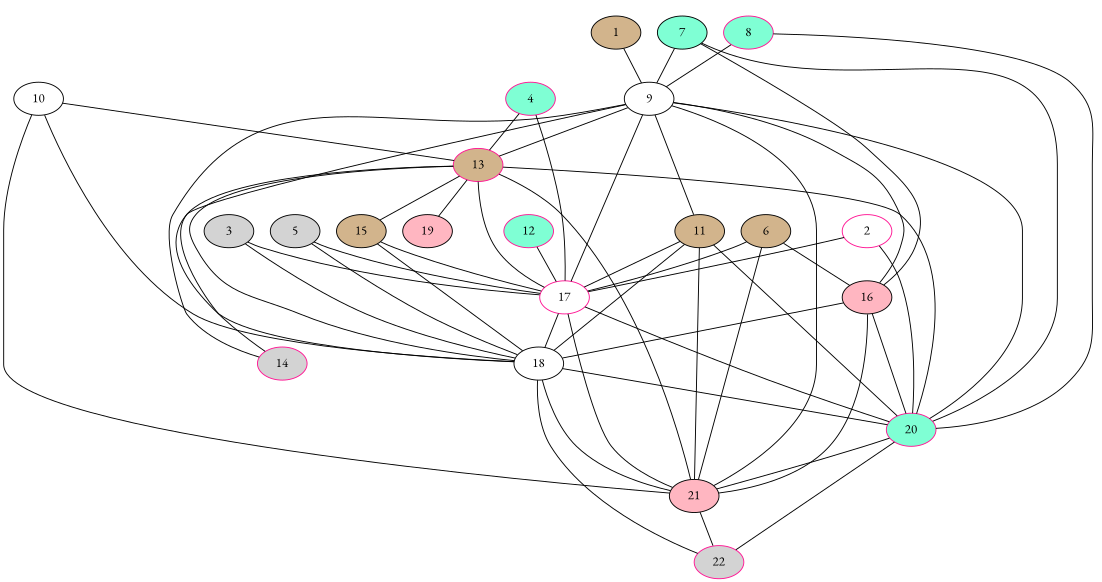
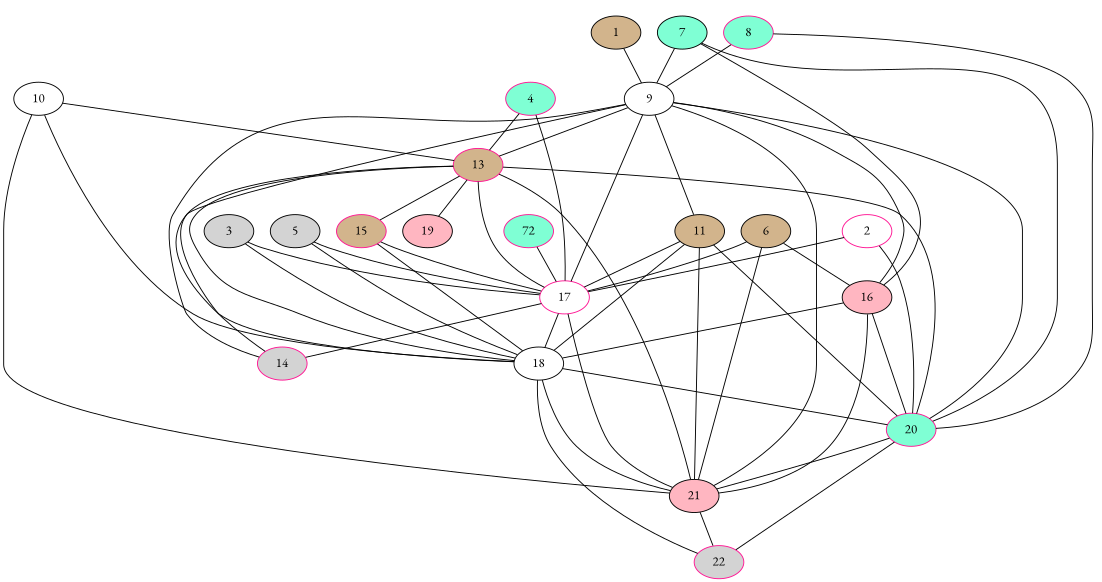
  graph {
    fontname="EB Garamond"
    node [color=black fillcolor=tan fontname="EB Garamond" style=filled]
    edge [fontname="EB Garamond" weight=1.0]
    1
    9 [fillcolor=white]
    17 [color=deeppink fillcolor=white]
    20 [color=deeppink fillcolor=aquamarine]
    18 [fillcolor=white]
    13 [color=deeppink]
    16 [fillcolor=lightpink]
    21 [fillcolor=lightpink]
    11
    14 [color=deeppink fillcolor=lightgrey]
    2 [color=deeppink fillcolor=white]
    22 [color=deeppink fillcolor=lightgrey]
    3 [fillcolor=lightgrey]
    4 [color=deeppink fillcolor=aquamarine]
-   15
+   15 [color=deeppink]
    19 [fillcolor=lightpink]
    5 [fillcolor=lightgrey]
    6
    7 [fillcolor=aquamarine]
    8 [color=deeppink fillcolor=aquamarine]
    10 [fillcolor=white]
-   12 [color=deeppink fillcolor=aquamarine]
+   12 [color=deeppink fillcolor=aquamarine label=72]
    1 -- 9
    9 -- 17 [weight=10.0]
    9 -- 20 [weight=5.0]
    9 -- 18 [weight=5.0]
    9 -- 13 [weight=6.0]
    9 -- 16
    9 -- 21 [weight=5.0]
    9 -- 11 [weight=2.0]
    9 -- 14
-   17 -- 20 [weight=3.0]
+   17 -- 14 [weight=3.0]
    17 -- 18 [weight=3.0]
    17 -- 21 [weight=3.0]
    20 -- 21
    20 -- 22 [weight=2.0]
    18 -- 20 [weight=2.0]
    18 -- 21 [weight=4.0]
    18 -- 22
    13 -- 17 [weight=4.0]
    13 -- 20
    13 -- 18
    13 -- 21
    13 -- 14 [weight=2.0]
    13 -- 15
    13 -- 19
    16 -- 20
    16 -- 18 [weight=2.0]
    16 -- 21 [weight=2.0]
    21 -- 22
    11 -- 17
    11 -- 20
    11 -- 18
    11 -- 21
    2 -- 17
    2 -- 20
    3 -- 17
    3 -- 18
    4 -- 17
    4 -- 13
    15 -- 17
    15 -- 18
    5 -- 17
    5 -- 18
    6 -- 17
    6 -- 16
    6 -- 21
    7 -- 9 [weight=3.0]
    7 -- 20 [weight=2.0]
    7 -- 16
    8 -- 9 [weight=2.0]
    8 -- 20
    10 -- 18
    10 -- 13
    10 -- 21
    12 -- 17
  }
